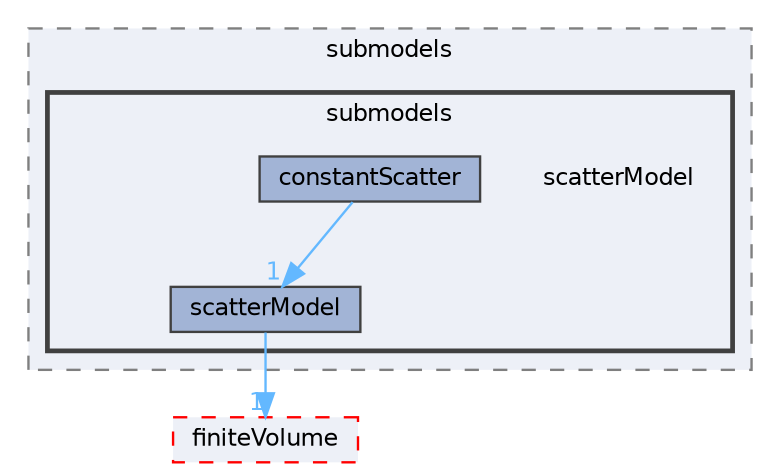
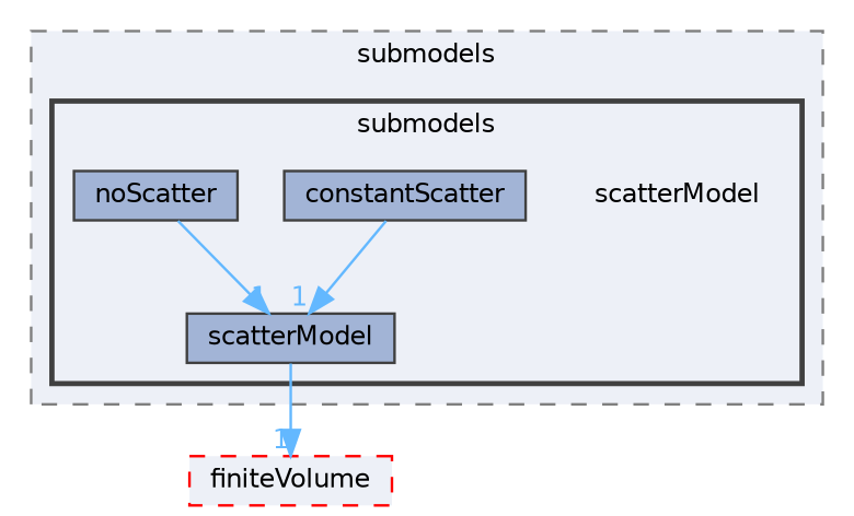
  digraph {
    compound=true
    node [fontname=Helvetica fontsize=10 shape=box color=grey25 fillcolor="#a2b4d6" style=filled]
    edge [color=steelblue1 fontcolor=steelblue1 fontname=Helvetica fontsize=10 headlabel=1 labeldistance=1.5 labelfontname=Helvetica labelfontsize=10]
    n1 [height=0.2 label=scatterModel shape=plaintext width=0.4 color="" fillcolor="" style=""]
    n2 [height=0.2 label=constantScatter width=0.4]
+   n3 [height=0.2 label=noScatter width=0.4]
    n4 [height=0.2 label=scatterModel width=0.4]
    n5 [color=red fillcolor="#edf0f7" height=0.2 label=finiteVolume style="filled,dashed" width=0.4]
    subgraph cluster_1 {
      bgcolor="#edf0f7"
      fontname=Helvetica
      fontsize=10
      label=submodels
      pencolor=grey50
      style="filled,dashed"
      subgraph cluster_2 {
        bgcolor="#edf0f7"
        fontname=Helvetica
        fontsize=10
        label=submodels
        pencolor=grey25
        style="filled,bold"
        n1
        n2
+       n3
        n4
      }
    }
    n2 -> n4
+   n3 -> n4
    n4 -> n5
  }
